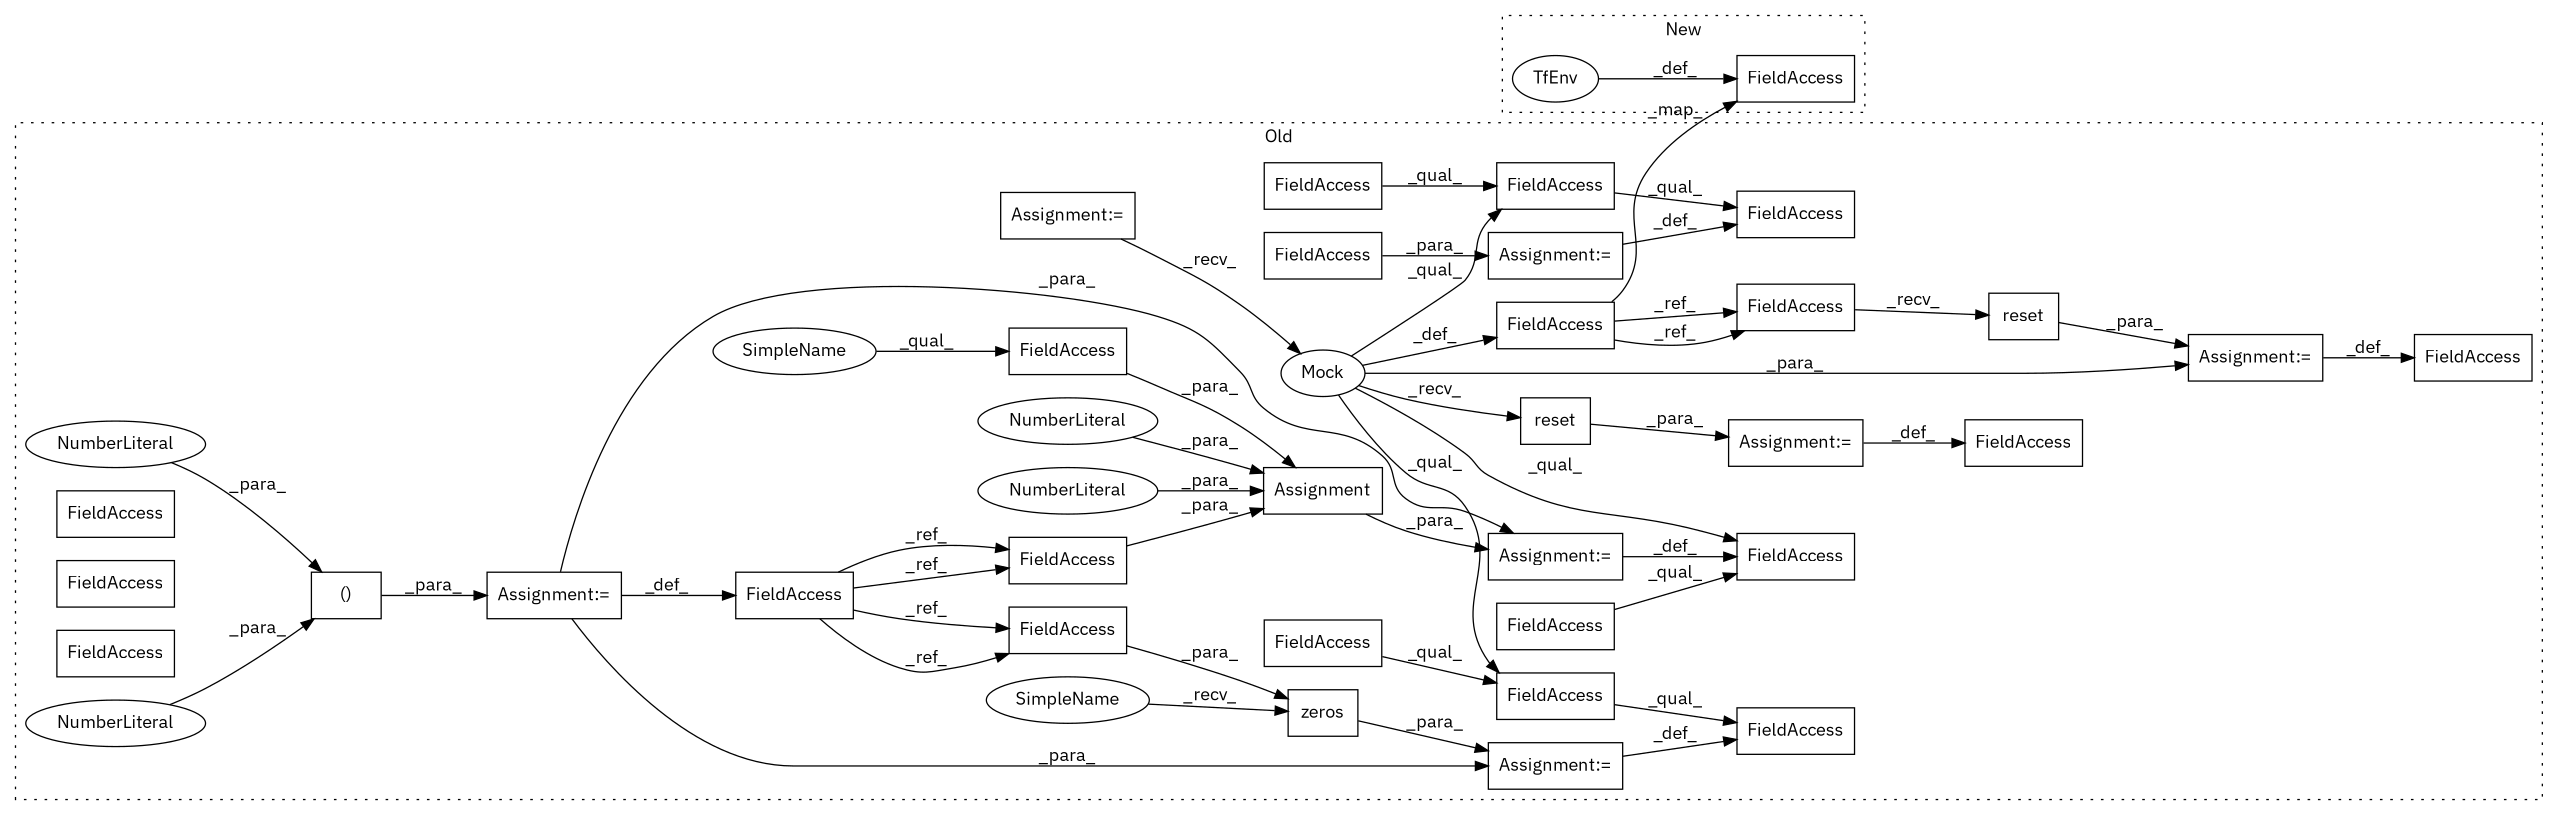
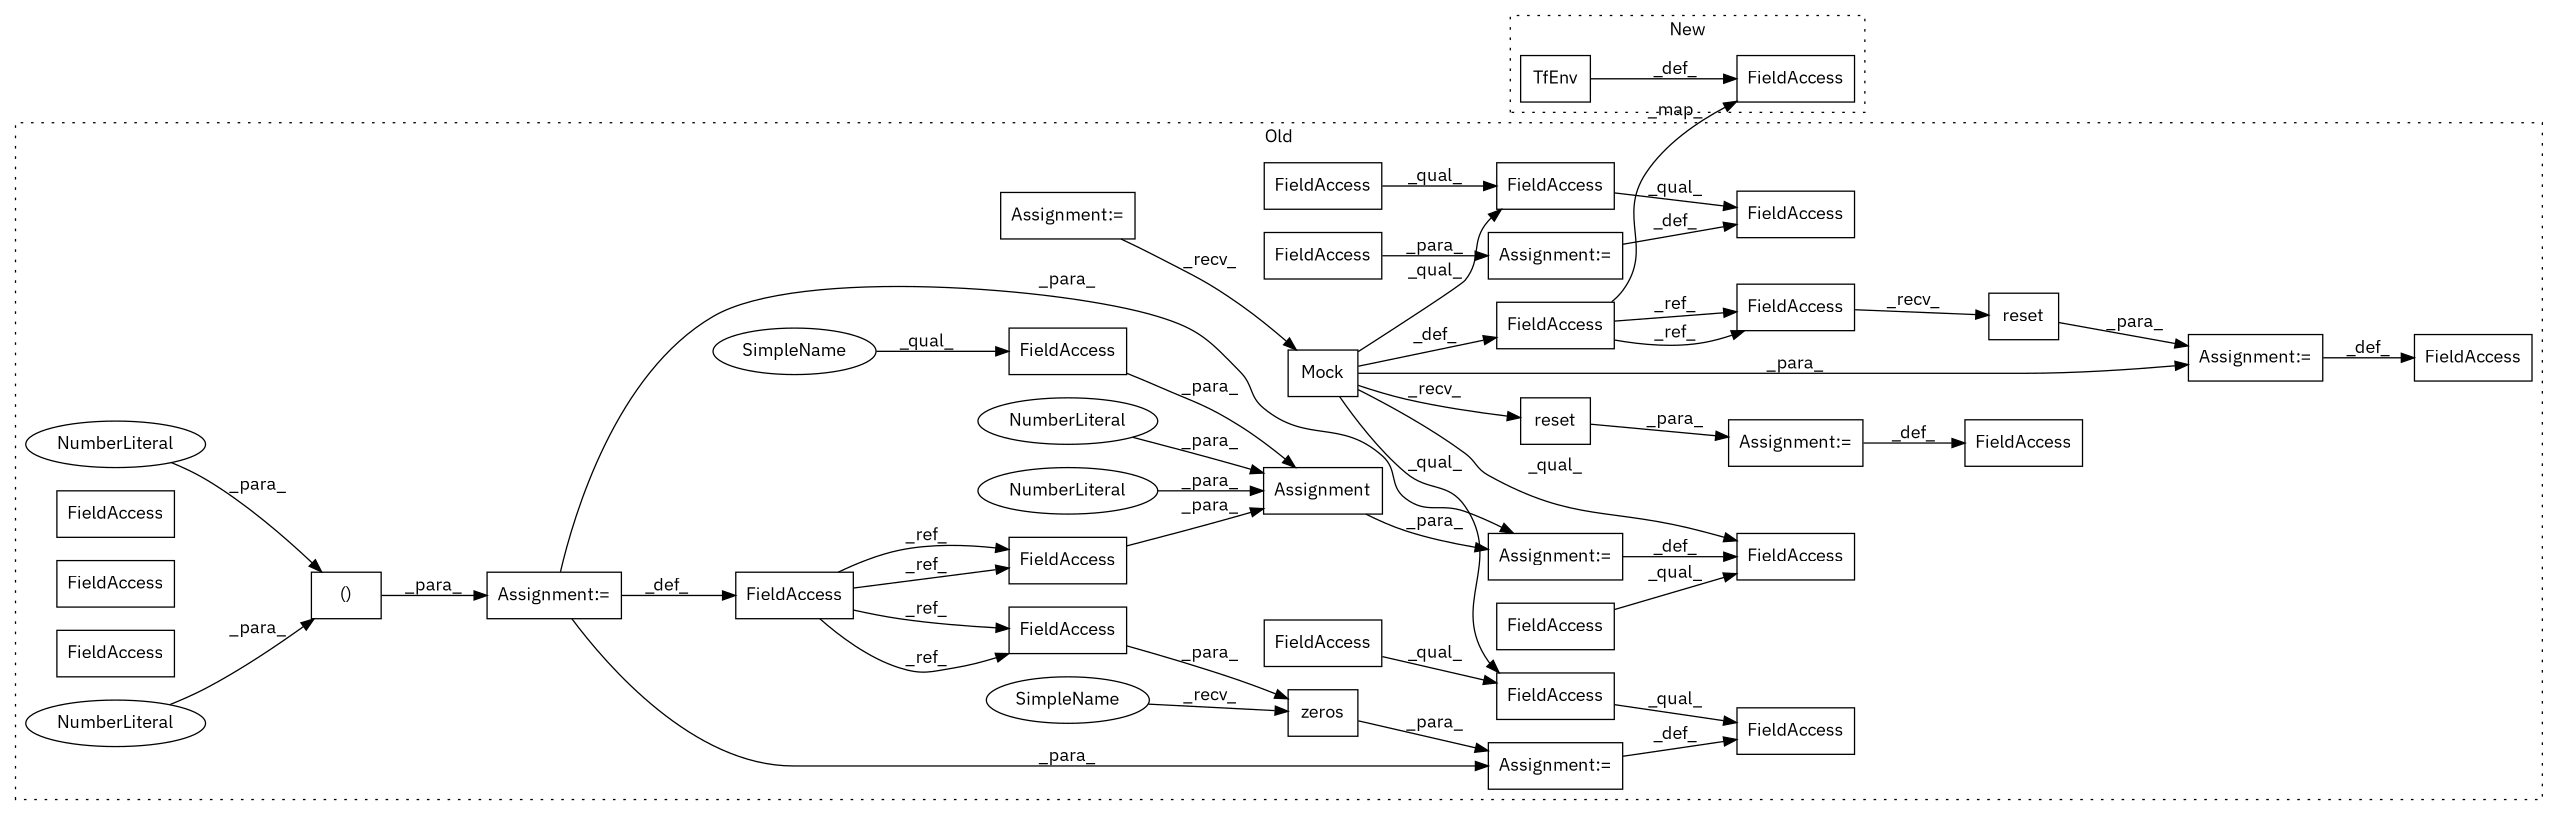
  digraph {
    fontname="IBM Plex Sans"
    rankdir=LR
    node [a=22 fontname="IBM Plex Sans" l=10 s=441 shape=box]
    edge [fontname="IBM Plex Sans"]
    n1 [a=106 l=31 label="()" s=311]
    n2 [a=34 l=1 label=NumberLiteral s=341 shape=ellipse]
    n3 [a=32 l="4,1" label=Assignment s="402,434"]
    n4 [a=34 l=1 label=NumberLiteral s=406 shape=ellipse]
    n5 [a=34 l=3 label=NumberLiteral s=408 shape=ellipse]
    n6 [a=32 l="6,1" label=zeros s="475,491"]
    n7 [l=11 label=FieldAccess s=423]
    n8 [l=27 label=FieldAccess]
-   n9 [a=32 l=6 label=Mock s=363 shape=ellipse]
+   n9 [a=32 l=6 label=Mock s=363]
    n10 [l=13 label=FieldAccess s=498]
    n11 [l=8 label=FieldAccess s=498]
    n12 [l=14 label=FieldAccess]
    n13 [l=8 label=FieldAccess]
    n14 [label=FieldAccess s=607]
    n15 [l=25 label=FieldAccess s=498]
    n16 [label=FieldAccess s=295]
    n17 [l=26 label=FieldAccess s=375]
    n18 [label=FieldAccess s=481]
    n19 [label=FieldAccess s=412]
    n20 [l=8 label=FieldAccess s=375]
    n21 [l=8 label=FieldAccess s=576]
    n22 [a=32 l=7 label=reset s=629]
    n23 [label=FieldAccess s=618]
    n24 [a=32 l=7 label=reset s=594]
    n25 [a=7 l=4 label="Assignment:=" s=285]
    n26 [a=7 l=1 label="Assignment:=" s=401]
    n27 [a=7 l=1 label="Assignment:=" s=584]
    n28 [a=7 l=1 label="Assignment:=" s=523]
    n29 [label=FieldAccess s=524]
    n30 [a=7 l=1 label="Assignment:=" s=617]
    n31 [a=7 l=6 label="Assignment:=" s=305]
    n32 [a=7 l=1 label="Assignment:=" s=468]
    n33 [label=FieldAccess s=540]
    n34 [a=34 l=2 label=NumberLiteral s=326 shape=ellipse]
    n35 [label=FieldAccess s=481]
    n36 [label=FieldAccess s=412]
    n37 [label=FieldAccess s=618]
    n38 [a=42 l=5 label=SimpleName s=423 shape=ellipse]
    n39 [a=42 l=5 label=SimpleName s=469 shape=ellipse]
-   n40 [a=32 l="6,1" label=TfEnv s="402,447" shape=ellipse]
+   n40 [a=32 l="6,1" label=TfEnv s="402,447"]
    n41 [label=FieldAccess s=391]
    subgraph cluster_1 {
      label=Old
      style=dotted
      n1
      n2
      n3
      n4
      n5
      n6
      n7
      n8
      n9
      n10
      n11
      n12
      n13
      n14
      n15
      n16
      n17
      n18
      n19
      n20
      n21
      n22
      n23
      n24
      n25
      n26
      n27
      n28
      n29
      n30
      n31
      n32
      n33
      n34
      n35
      n36
      n37
      n38
      n39
    }
    subgraph cluster_2 {
      label=New
      style=dotted
      n40
      n41
    }
    n1 -> n31 [label=_para_]
    n2 -> n1 [label=_para_]
    n3 -> n26 [label=_para_]
    n4 -> n3 [label=_para_]
    n5 -> n3 [label=_para_]
    n6 -> n32 [label=_para_]
    n7 -> n3 [label=_para_]
    n9 -> n10 [label=_qual_]
    n9 -> n12 [label=_qual_]
    n9 -> n17 [label=_qual_]
    n9 -> n24 [label=_recv_]
    n9 -> n30 [label=_para_]
    n9 -> n33 [label=_def_]
    n10 -> n15 [label=_qual_]
    n11 -> n10 [label=_qual_]
    n12 -> n8 [label=_qual_]
    n13 -> n12 [label=_qual_]
    n16 -> n35 [label=_ref_]
    n16 -> n35 [label=_ref_]
    n16 -> n36 [label=_ref_]
    n16 -> n36 [label=_ref_]
    n20 -> n17 [label=_qual_]
    n22 -> n30 [label=_para_]
    n24 -> n27 [label=_para_]
    n25 -> n9 [label=_recv_]
    n26 -> n17 [label=_def_]
    n27 -> n21 [label=_def_]
    n28 -> n15 [label=_def_]
    n29 -> n28 [label=_para_]
    n30 -> n14 [label=_def_]
    n31 -> n16 [label=_def_]
    n31 -> n26 [label=_para_]
    n31 -> n32 [label=_para_]
    n32 -> n8 [label=_def_]
    n33 -> n37 [label=_ref_]
    n33 -> n37 [label=_ref_]
    n33 -> n41 [label=_map_]
    n34 -> n1 [label=_para_]
    n35 -> n6 [label=_para_]
    n36 -> n3 [label=_para_]
    n37 -> n22 [label=_recv_]
    n38 -> n7 [label=_qual_]
    n39 -> n6 [label=_recv_]
    n40 -> n41 [label=_def_]
  }
